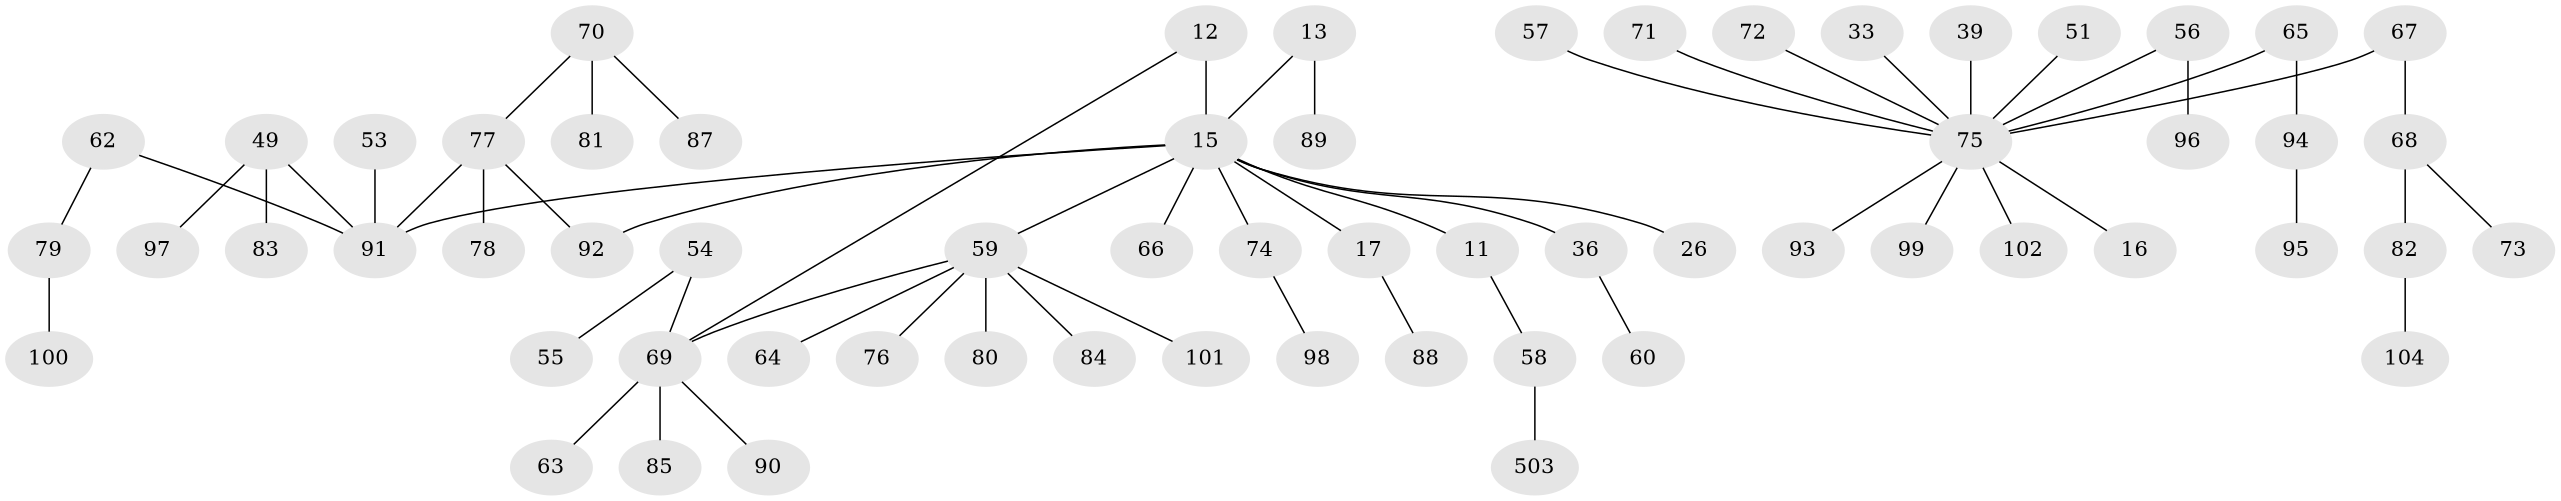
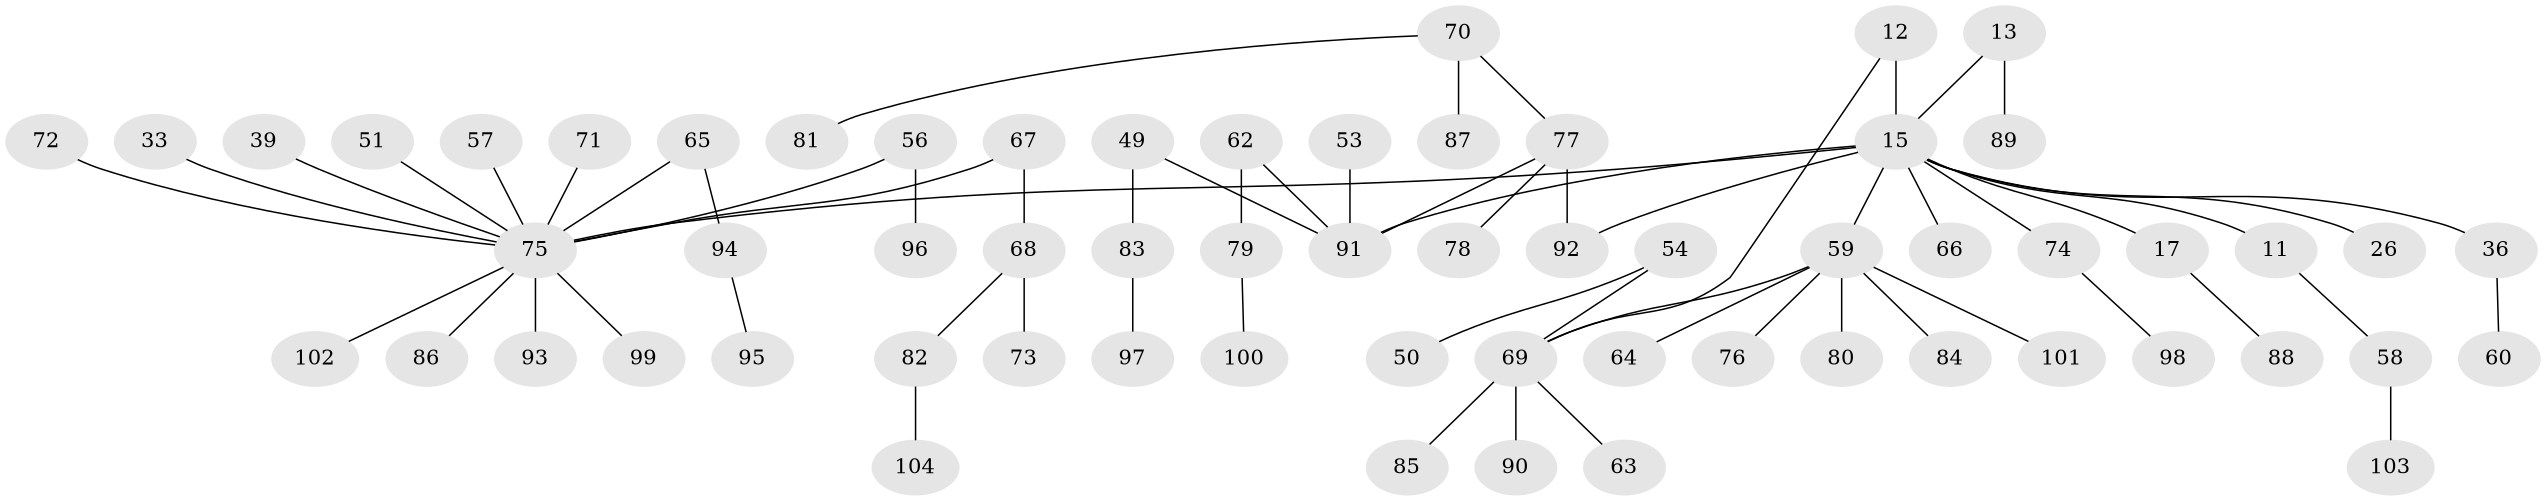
  graph {
    node [color=gray90 style=filled]
    12 [super="+9+10"]
    15 [super="+6+4+8"]
    n3 [label=69 super="+29+28+31+35+46"]
    17
    n5 [label=11]
    26
    36 [super="+34"]
    59 [super="+50+42+41"]
    66
    74 [super="+52+69"]
    75 [super="+48+16+47"]
    91 [super="+2+43"]
    92
    63
    85
    90
    13
    89
    88
    58 [super="+24"]
    60
    64
    76
    80
    84
    101
    98
-   86 [label=16]
+   86
    93
    99
    102
-   103 [super="+45" label=503]
+   103 [super="+45"]
    33
    39
    49
    83
    97
    51
    53
    54
-   55
+   55 [label=50]
    56
    96
    57
    62
    79
    100
    65
    94
    95
    67
    68
    73
    82
    104
    77 [super="+32+21"]
    78
    70
    81
    87
    71
    72
    12 -- 15 [weight=2]
    12 -- n3
    15 -- 17
    15 -- n5
    15 -- 26
    15 -- 36
    15 -- 59
    15 -- 66
    15 -- 74
+   15 -- 75 [weight=2]
    15 -- 91
    15 -- 92
    n3 -- 63
    n3 -- 85
    n3 -- 90
    17 -- 88
    n5 -- 58
    36 -- 60
    59 -- n3
    59 -- 64
    59 -- 76
    59 -- 80
    59 -- 84
    59 -- 101
    74 -- 98
    75 -- 86
    75 -- 93
    75 -- 99
    75 -- 102
    13 -- 15
    13 -- 89
    58 -- 103 [weight=2]
    33 -- 75
    39 -- 75
    49 -- 91
    49 -- 83
-   49 -- 97
+   83 -- 97
    51 -- 75
    53 -- 91
    54 -- n3
    54 -- 55
    56 -- 75
    56 -- 96
    57 -- 75
    62 -- 91
    62 -- 79
    79 -- 100
    65 -- 75
    65 -- 94
    94 -- 95
    67 -- 75
    67 -- 68
    68 -- 73
    68 -- 82
    82 -- 104
    77 -- 91
    77 -- 92
    77 -- 78
    70 -- 77
    70 -- 81
    70 -- 87
    71 -- 75
    72 -- 75
  }
